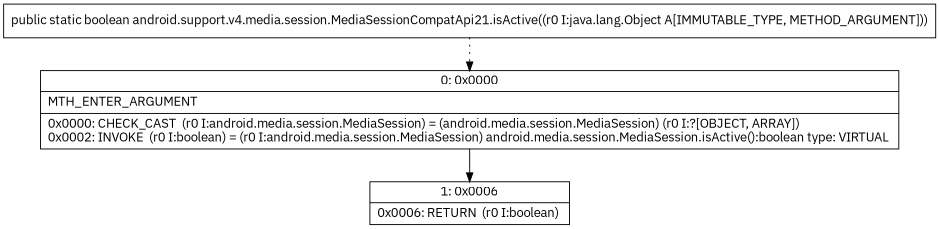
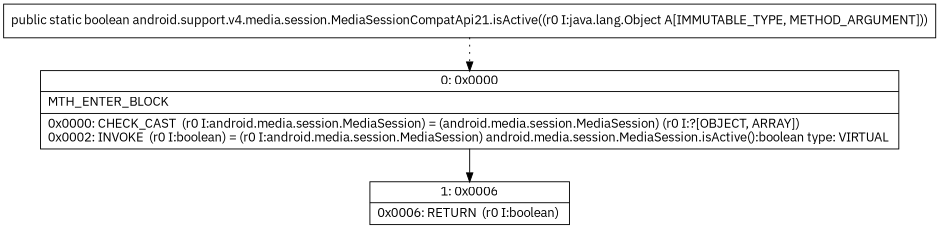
  digraph {
    fontname="IBM Plex Sans"
    node [shape=record fontname="IBM Plex Sans"]
    edge [fontname="IBM Plex Sans"]
-   n1 [label="{0\:\ 0x0000|MTH_ENTER_ARGUMENT\l|0x0000: CHECK_CAST  (r0 I:android.media.session.MediaSession) = (android.media.session.MediaSession) (r0 I:?[OBJECT, ARRAY]) \l0x0002: INVOKE  (r0 I:boolean) = (r0 I:android.media.session.MediaSession) android.media.session.MediaSession.isActive():boolean type: VIRTUAL \l}"]
+   n1 [label="{0\:\ 0x0000|MTH_ENTER_BLOCK\l|0x0000: CHECK_CAST  (r0 I:android.media.session.MediaSession) = (android.media.session.MediaSession) (r0 I:?[OBJECT, ARRAY]) \l0x0002: INVOKE  (r0 I:boolean) = (r0 I:android.media.session.MediaSession) android.media.session.MediaSession.isActive():boolean type: VIRTUAL \l}"]
    n2 [label="{1\:\ 0x0006|0x0006: RETURN  (r0 I:boolean) \l}"]
    n3 [label="{public static boolean android.support.v4.media.session.MediaSessionCompatApi21.isActive((r0 I:java.lang.Object A[IMMUTABLE_TYPE, METHOD_ARGUMENT])) }"]
    n1 -> n2 [style=solid]
    n3 -> n1 [style=dotted]
  }
